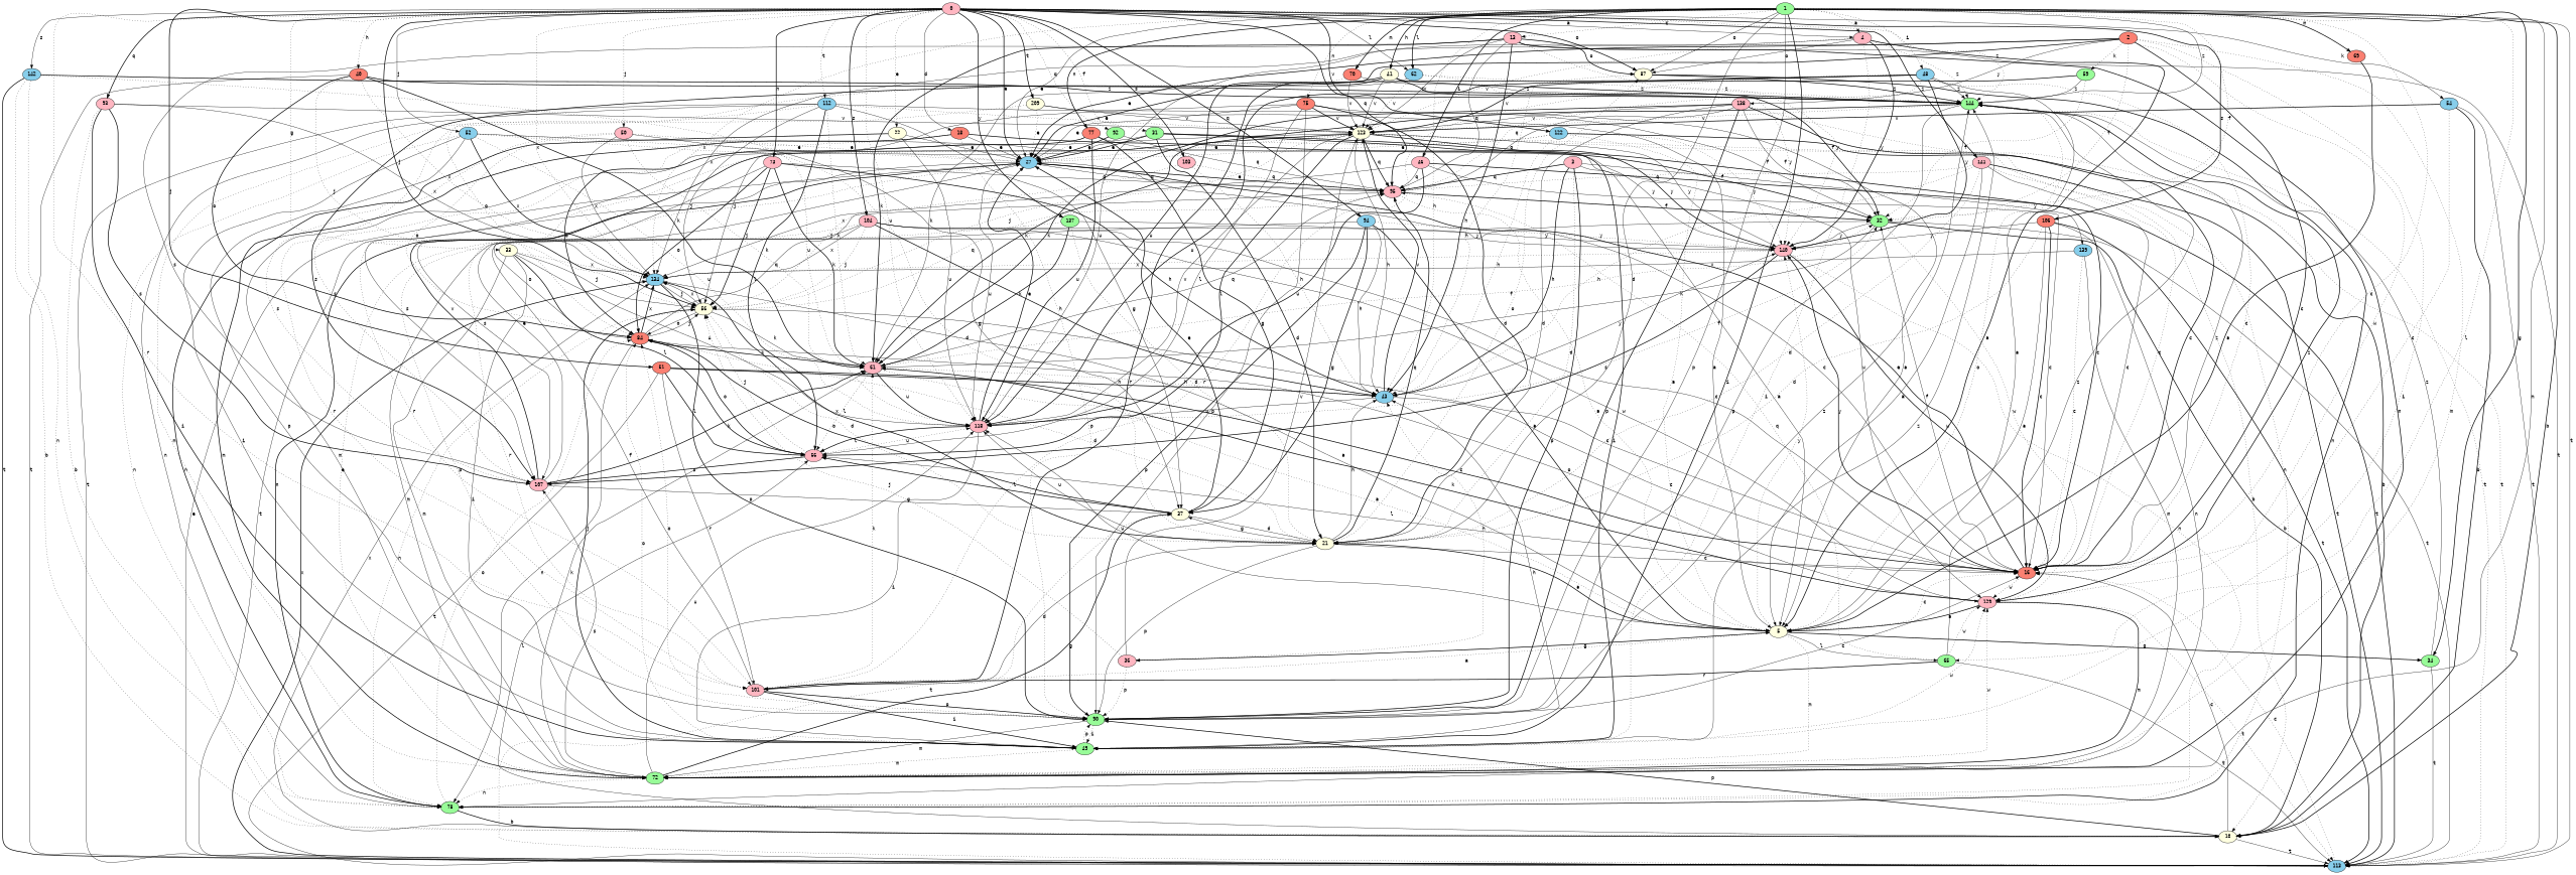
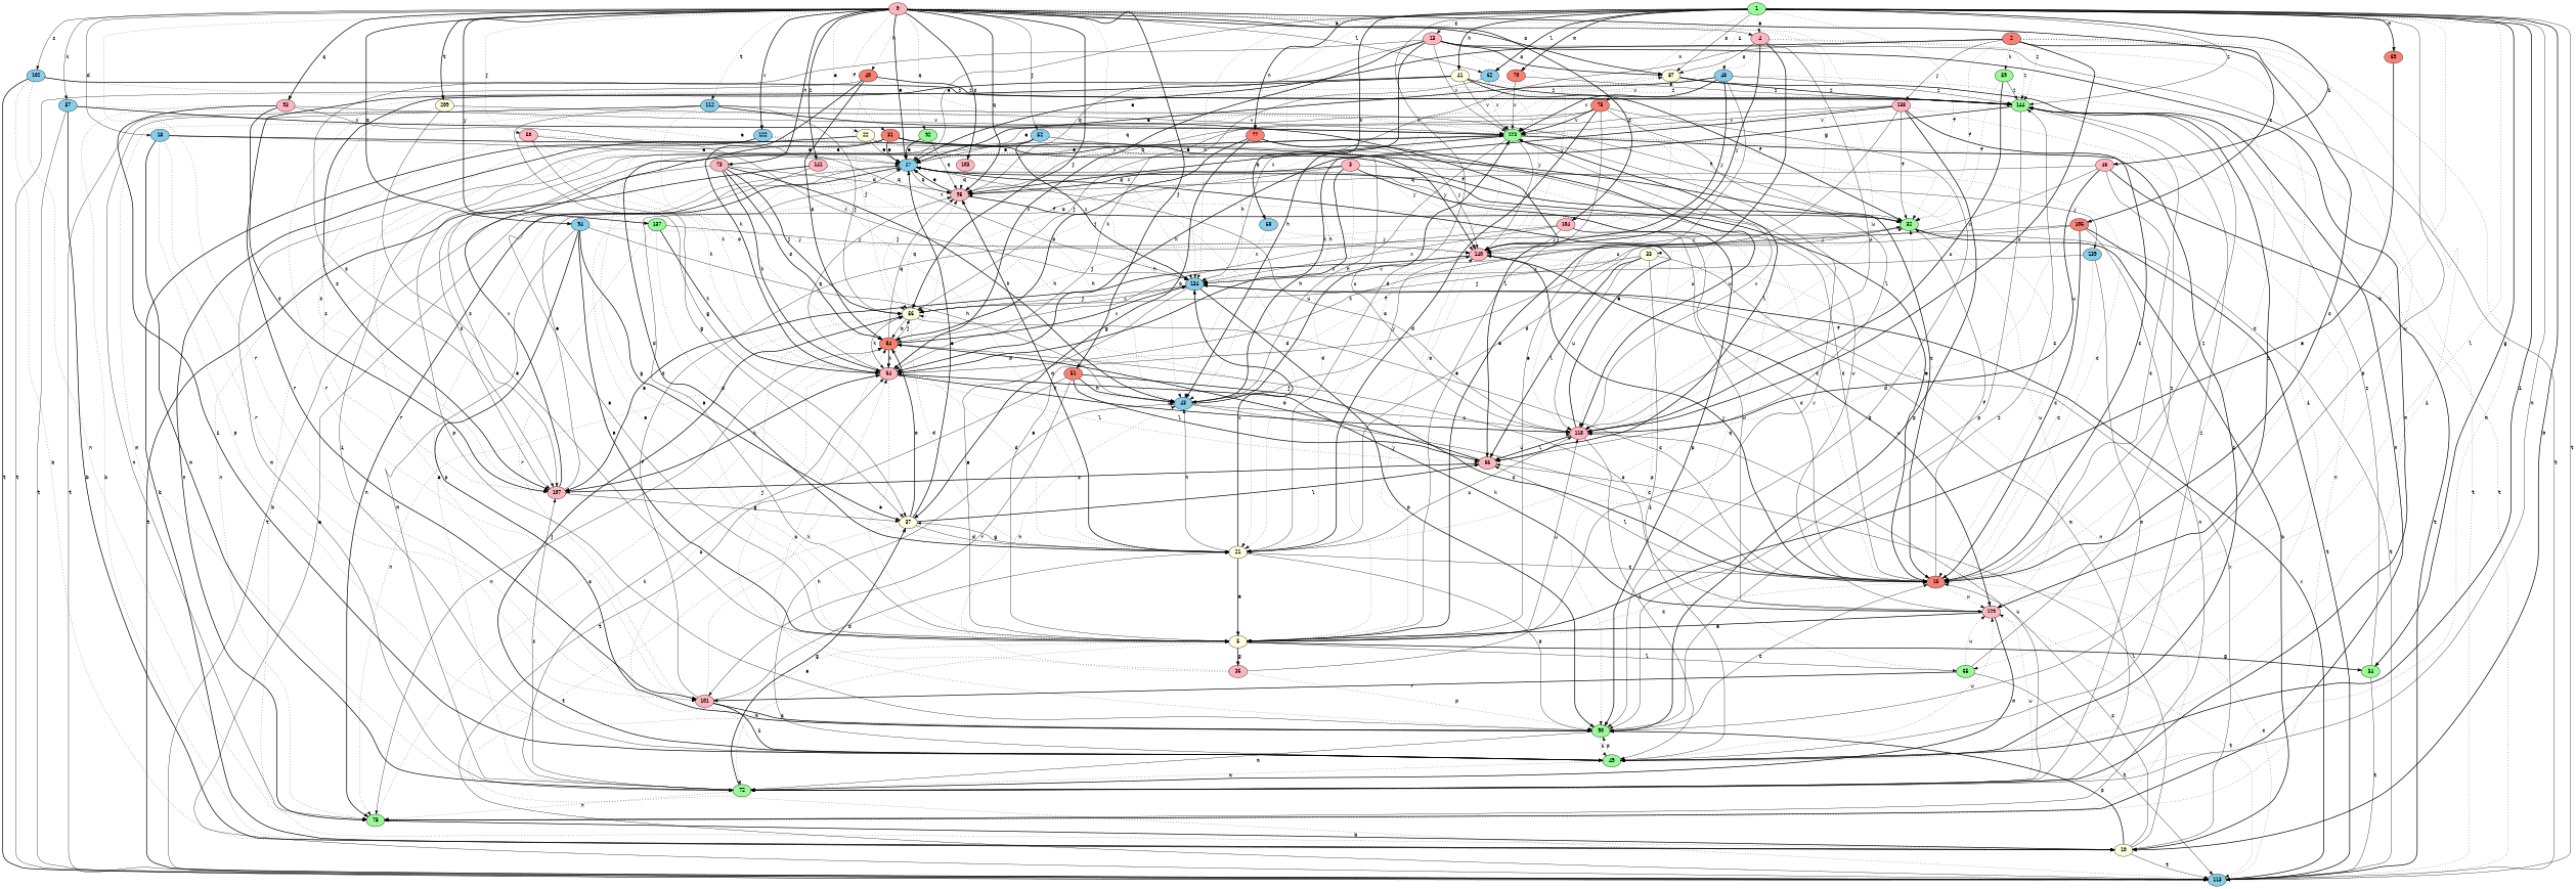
  strict digraph {
    fontname="DejaVu Sans Mono"
    node [fillcolor=lightpink fontname="DejaVu Sans Mono" style=filled]
    edge [fontname="DejaVu Sans Mono" style=solid]
    0
    4
-   18 [fillcolor=salmon]
+   18 [fillcolor=skyblue]
    22 [fillcolor=lightyellow]
    27 [fillcolor=skyblue]
-   31 [fillcolor=palegreen]
+   31 [fillcolor=salmon]
    33 [fillcolor=lightyellow]
    40 [fillcolor=salmon]
    50
    51 [fillcolor=salmon]
    52 [fillcolor=skyblue]
    56 [fillcolor=lightyellow]
-   57 [fillcolor=skyblue label=54]
+   57 [fillcolor=skyblue]
    62 [fillcolor=skyblue]
    73
    n16 [fillcolor=lightyellow label=87]
    92 [fillcolor=palegreen]
    93
    94 [fillcolor=skyblue]
    95
    101
-   102 [fillcolor=skyblue label=142]
+   102 [fillcolor=skyblue]
    103
    104
    106 [fillcolor=salmon]
    n26 [fillcolor=lightyellow label=209]
    112 [fillcolor=skyblue]
    118
    122 [fillcolor=skyblue]
    134 [fillcolor=skyblue]
    137 [fillcolor=palegreen]
    141
    144 [fillcolor=palegreen]
    49 [fillcolor=palegreen]
    5 [fillcolor=lightyellow]
-   123 [fillcolor=lightyellow]
+   123 [fillcolor=palegreen]
    140
    32 [fillcolor=palegreen]
    72 [fillcolor=palegreen]
    90 [fillcolor=palegreen]
    78 [fillcolor=palegreen]
    16 [fillcolor=salmon]
    113 [fillcolor=skyblue]
    21 [fillcolor=lightyellow]
    66
-   61
+   61 [label=64]
    84 [fillcolor=salmon]
    107
    37 [fillcolor=lightyellow]
    43 [fillcolor=skyblue]
    129
    10 [fillcolor=lightyellow]
    1 [fillcolor=palegreen]
    13
    34 [fillcolor=palegreen]
    41 [fillcolor=lightyellow]
    46
    48 [fillcolor=skyblue]
+   58 [fillcolor=skyblue]
    65 [fillcolor=palegreen]
    69 [fillcolor=salmon]
    70 [fillcolor=salmon]
    75 [fillcolor=salmon]
    77 [fillcolor=salmon]
    2 [fillcolor=salmon]
    59 [fillcolor=palegreen]
    138
    3
    139 [fillcolor=skyblue]
    36
    0 -> 4 [label=a]
    0 -> 18 [label=d]
    0 -> 22 [label=e style=dotted]
    0 -> 27 [label=e style=bold]
    0 -> 31 [label=f style=dotted]
    0 -> 33 [label=g style=dotted]
    0 -> 40 [label=h style=dotted]
    0 -> 50 [label=j style=dotted]
    0 -> 51 [label=j style=bold]
    0 -> 52 [label=j]
    0 -> 56 [label=j style=bold]
    0 -> 57 [label=k]
    0 -> 62 [label=l]
    0 -> 73 [label=n style=bold]
    0 -> n16 [label=o style=bold]
    0 -> 92 [label=q style=dotted]
    0 -> 93 [label=q style=bold]
    0 -> 94 [label=q style=bold]
    0 -> 95 [label=q style=bold]
    0 -> 101 [label=r style=dotted]
    0 -> 102 [label=s]
    0 -> 103 [label=s style=bold]
    0 -> 104 [label=s style=bold]
    0 -> 106 [label=s style=bold]
    0 -> n26 [label=t style=bold]
    0 -> 112 [label=t style=dotted]
    0 -> 118 [label=u style=dotted]
    0 -> 122 [label=v style=bold]
    0 -> 134 [label=x style=dotted]
    0 -> 137 [label=y style=bold]
    0 -> 141 [label=z style=bold]
    0 -> 144 [label=z style=dotted]
    4 -> n16 [label=o]
    4 -> 118 [label=u]
    4 -> 144 [label=z style=dotted]
    4 -> 49 [label=i style=dotted]
    4 -> 5 [label=a style=bold]
    4 -> 123 [label=v style=dotted]
    4 -> 140 [label=y style=bold]
    18 -> 27 [label=e]
    18 -> 101 [label=r style=dotted]
    18 -> 32 [label=f style=bold]
    18 -> 72 [label=m style=bold]
    18 -> 90 [label=p style=dotted]
    22 -> 27 [label=e]
    22 -> 118 [label=u]
    22 -> 78 [label=n style=bold]
    27 -> 95 [label=q]
    27 -> 118 [label=u]
    27 -> 78 [label=n style=bold]
    27 -> 16 [label=c]
    27 -> 113 [label=t]
    31 -> 27 [label=e style=bold]
    31 -> 140 [label=y style=bold]
    31 -> 72 [label=m]
    31 -> 16 [label=c style=bold]
    31 -> 21 [label=d style=bold]
    33 -> 56 [label=j]
    33 -> 118 [label=u]
    33 -> 134 [label=x style=dotted]
    33 -> 49 [label=i]
    33 -> 72 [label=m]
    33 -> 66 [label=l style=bold]
    40 -> 56 [label=j style=dotted]
    40 -> 134 [label=x style=dotted]
    40 -> 144 [label=z style=bold]
    40 -> 113 [label=t]
    40 -> 61 [label=k style=bold]
    40 -> 84 [label=o style=bold]
    50 -> 27 [label=e style=dotted]
    50 -> 134 [label=x]
    50 -> 61 [label=k style=dotted]
    50 -> 84 [label=o style=dotted]
    50 -> 107 [label=s style=dotted]
    50 -> 37 [label=g]
    51 -> 101 [label=r]
    51 -> 16 [label=c style=bold]
    51 -> 113 [label=t]
    51 -> 66 [label=l style=bold]
    51 -> 43 [label=h style=bold]
    52 -> 27 [label=e style=dotted]
    52 -> 118 [label=u style=dotted]
    52 -> 134 [label=x style=bold]
    52 -> 49 [label=i]
    52 -> 90 [label=p]
    52 -> 78 [label=n style=dotted]
    52 -> 21 [label=d style=dotted]
    52 -> 129 [label=w]
    56 -> 95 [label=q style=dotted]
    56 -> 134 [label=x]
    56 -> 78 [label=n style=dotted]
    56 -> 16 [label=c]
    56 -> 21 [label=d style=dotted]
    56 -> 61 [label=k]
    56 -> 84 [label=o]
    57 -> 123 [label=v style=bold]
    57 -> 16 [label=c style=dotted]
    57 -> 113 [label=t]
    57 -> 10 [label=b style=bold]
    62 -> 144 [label=z style=dotted]
    62 -> 123 [label=v style=dotted]
    62 -> 140 [label=y style=dotted]
    62 -> 61 [label=k]
    73 -> 56 [label=j style=bold]
    73 -> 95 [label=q]
    73 -> 61 [label=k style=bold]
    73 -> 84 [label=o style=bold]
    73 -> 107 [label=s]
    73 -> 43 [label=h style=bold]
    n16 -> 144 [label=z style=bold]
    n16 -> 78 [label=n style=bold]
    n16 -> 43 [label=h style=dotted]
    92 -> 27 [label=e style=bold]
    92 -> 95 [label=q]
    93 -> 134 [label=x]
    93 -> 49 [label=i style=bold]
    93 -> 123 [label=v]
    93 -> 107 [label=s style=bold]
    93 -> 10 [label=b style=dotted]
    94 -> 5 [label=a style=bold]
    94 -> 140 [label=y style=dotted]
    94 -> 72 [label=m]
    94 -> 90 [label=p style=bold]
    94 -> 37 [label=g style=bold]
    94 -> 43 [label=h]
    95 -> 27 [label=e style=bold]
    95 -> 5 [label=a style=dotted]
    95 -> 32 [label=f style=bold]
    101 -> 49 [label=i style=bold]
    101 -> 5 [label=a style=dotted]
    101 -> 32 [label=f]
    101 -> 90 [label=p style=bold]
    101 -> 21 [label=d]
    101 -> 61 [label=k style=dotted]
    102 -> 118 [label=u style=dotted]
    102 -> 144 [label=z style=bold]
    102 -> 78 [label=n style=dotted]
    102 -> 113 [label=t style=bold]
    102 -> 10 [label=b style=dotted]
    103 -> 56 [label=j style=dotted]
    103 -> 95 [label=q style=dotted]
    103 -> 43 [label=h style=dotted]
    104 -> 56 [label=j style=dotted]
    104 -> 134 [label=x]
    104 -> 140 [label=y]
    104 -> 90 [label=p style=dotted]
    104 -> 16 [label=c]
    104 -> 84 [label=o]
-   104 -> 43 [label=h style=bold]
    104 -> 129 [label=w]
    106 -> 5 [label=a]
    106 -> 140 [label=y]
    106 -> 78 [label=n]
    106 -> 16 [label=c style=bold]
    106 -> 113 [label=t style=bold]
    106 -> 21 [label=d style=dotted]
    n26 -> 27 [label=e style=dotted]
    n26 -> 5 [label=a]
    n26 -> 123 [label=v]
    n26 -> 107 [label=s style=dotted]
    112 -> 56 [label=j]
    112 -> 123 [label=v style=dotted]
    112 -> 32 [label=f]
    112 -> 72 [label=m style=dotted]
    112 -> 78 [label=n]
    112 -> 113 [label=t]
    112 -> 66 [label=l style=bold]
    112 -> 61 [label=k style=dotted]
    112 -> 37 [label=g]
    118 -> 27 [label=e style=bold]
    118 -> 49 [label=i]
    118 -> 123 [label=v]
    118 -> 32 [label=f style=dotted]
    118 -> 66 [label=l style=bold]
    122 -> 27 [label=e style=dotted]
    122 -> 101 [label=r style=dotted]
    122 -> 5 [label=a style=dotted]
    122 -> 140 [label=y style=dotted]
    122 -> 43 [label=h style=dotted]
    122 -> 10 [label=b style=bold]
    134 -> 56 [label=j]
    134 -> 5 [label=a]
    134 -> 90 [label=p style=bold]
    137 -> 101 [label=r style=dotted]
    137 -> 140 [label=y]
    137 -> 21 [label=d style=dotted]
    137 -> 61 [label=k style=bold]
    141 -> 95 [label=q style=dotted]
    141 -> 5 [label=a]
-   141 -> 16 [label=c]
+   141 -> 16 [label=c style=dotted]
    141 -> 113 [label=t style=bold]
    141 -> 21 [label=d style=dotted]
    141 -> 43 [label=h style=dotted]
    141 -> 10 [label=b style=dotted]
    144 -> 123 [label=v style=dotted]
    144 -> 90 [label=p]
    144 -> 113 [label=t style=dotted]
    144 -> 61 [label=k style=bold]
    49 -> 56 [label=j style=bold]
    49 -> 144 [label=z]
    49 -> 72 [label=m style=dotted]
    49 -> 90 [label=p style=dotted]
    49 -> 84 [label=o style=dotted]
    49 -> 43 [label=h]
    49 -> 129 [label=w style=dotted]
-   5 -> 144 [label=o style=dotted]
+   5 -> n16 [label=o style=dotted]
    5 -> 118 [label=u]
    5 -> 140 [label=y style=dotted]
    5 -> 72 [label=m style=dotted]
    5 -> 16 [label=c style=dotted]
    5 -> 34 [label=g style=bold]
    5 -> 65 [label=l]
    5 -> 36 [label=g style=bold]
    123 -> 27 [label=e style=dotted]
    123 -> 56 [label=j style=dotted]
    123 -> 95 [label=q style=bold]
    123 -> 49 [label=i style=bold]
    123 -> 140 [label=y]
    123 -> 78 [label=n style=dotted]
    123 -> 16 [label=c style=dotted]
    123 -> 66 [label=l style=bold]
    123 -> 107 [label=s]
    123 -> 43 [label=h]
    140 -> 134 [label=x style=dotted]
    140 -> 78 [label=n style=dotted]
    140 -> 107 [label=s style=bold]
    140 -> 129 [label=w style=bold]
    32 -> 140 [label=y]
    32 -> 113 [label=t]
    32 -> 61 [label=k]
    32 -> 129 [label=w style=dotted]
    32 -> 10 [label=b style=bold]
    72 -> 27 [label=e style=dotted]
    72 -> 118 [label=u]
    72 -> 78 [label=n style=dotted]
    72 -> 61 [label=k]
    72 -> 107 [label=s]
    72 -> 37 [label=g style=bold]
    72 -> 129 [label=w style=dotted]
    90 -> 144 [label=z]
    90 -> 49 [label=i style=dotted]
    90 -> 72 [label=m]
    90 -> 16 [label=c]
    90 -> 84 [label=o style=dotted]
    78 -> 84 [label=o style=dotted]
    78 -> 10 [label=b style=bold]
    16 -> 27 [label=e style=bold]
    16 -> 144 [label=z]
    16 -> 140 [label=y style=bold]
    16 -> 32 [label=f]
    16 -> 66 [label=l]
    16 -> 129 [label=w style=dotted]
    113 -> 27 [label=e]
    113 -> 134 [label=x style=bold]
    113 -> 16 [label=c style=dotted]
    21 -> n16 [label=o style=dotted]
    21 -> 95 [label=q style=bold]
    21 -> 118 [label=u]
    21 -> 134 [label=x style=bold]
    21 -> 5 [label=a style=bold]
    21 -> 90 [label=p]
    21 -> 16 [label=c]
    21 -> 37 [label=g]
    21 -> 43 [label=h]
    66 -> 56 [label=j style=dotted]
    66 -> 118 [label=u style=dotted]
    66 -> 84 [label=o style=bold]
    66 -> 107 [label=s style=bold]
    61 -> 95 [label=q]
    61 -> 118 [label=u style=bold]
    61 -> 5 [label=a style=dotted]
    61 -> 32 [label=f style=dotted]
    61 -> 66 [label=l style=dotted]
    61 -> 43 [label=h style=dotted]
    84 -> 56 [label=j]
    84 -> 95 [label=q]
    84 -> 134 [label=x style=bold]
    84 -> 78 [label=n]
    84 -> 21 [label=d style=dotted]
    84 -> 61 [label=k style=bold]
    107 -> 27 [label=e]
    107 -> 123 [label=v style=bold]
    107 -> 61 [label=k style=bold]
    107 -> 37 [label=g]
    37 -> 27 [label=e style=bold]
    37 -> 113 [label=t style=dotted]
    37 -> 21 [label=d]
    37 -> 66 [label=l style=bold]
    37 -> 84 [label=o style=bold]
    43 -> 118 [label=u]
    43 -> 123 [label=v style=bold]
    43 -> 140 [label=y]
    43 -> 16 [label=c]
    129 -> 144 [label=z style=bold]
    129 -> 5 [label=a style=bold]
    129 -> 72 [label=m style=bold]
    129 -> 113 [label=t style=dotted]
    129 -> 61 [label=k style=bold]
    129 -> 84 [label=o]
    10 -> 134 [label=x]
    10 -> 90 [label=p style=bold]
    10 -> 16 [label=c]
    10 -> 113 [label=t]
    10 -> 66 [label=l]
    1 -> 4 [label=a style=dotted]
    1 -> 27 [label=e]
    1 -> 62 [label=l style=bold]
    1 -> n16 [label=o]
    1 -> 134 [label=x style=dotted]
    1 -> 144 [label=z]
    1 -> 49 [label=i style=bold]
    1 -> 32 [label=f style=dotted]
    1 -> 72 [label=m]
    1 -> 90 [label=p]
    1 -> 16 [label=c style=dotted]
    1 -> 113 [label=t]
    1 -> 21 [label=d]
    1 -> 43 [label=h style=dotted]
    1 -> 10 [label=b style=bold]
    1 -> 13 [label=c style=dotted]
    1 -> 34 [label=g style=bold]
    1 -> 41 [label=h style=bold]
    1 -> 46 [label=i style=bold]
    1 -> 48 [label=i style=dotted]
+   1 -> 58 [label=k style=bold]
    1 -> 65 [label=l style=dotted]
    1 -> 69 [label=m style=bold]
    1 -> 70 [label=m style=bold]
    1 -> 75 [label=n style=dotted]
    1 -> 77 [label=n style=bold]
    13 -> n16 [label=o style=bold]
    13 -> 95 [label=q]
    13 -> 123 [label=v]
    13 -> 140 [label=y style=dotted]
    13 -> 72 [label=m style=bold]
    13 -> 113 [label=t]
    13 -> 61 [label=k style=bold]
    13 -> 107 [label=s]
    13 -> 43 [label=h style=bold]
    34 -> 144 [label=z]
    34 -> 113 [label=t]
    41 -> 101 [label=r style=bold]
    41 -> 144 [label=z style=bold]
    41 -> 123 [label=v]
    41 -> 32 [label=f style=bold]
    41 -> 107 [label=s style=bold]
    46 -> 95 [label=q]
    46 -> 118 [label=u style=bold]
    46 -> 134 [label=x]
    46 -> 16 [label=c]
    46 -> 113 [label=t style=bold]
    48 -> 27 [label=e style=bold]
    48 -> 95 [label=q style=dotted]
    48 -> 101 [label=r style=dotted]
    48 -> 144 [label=z]
    48 -> 5 [label=a]
    48 -> 123 [label=v style=bold]
    48 -> 140 [label=y style=bold]
    48 -> 16 [label=c style=dotted]
+   58 -> 134 [label=x style=dotted]
+   58 -> 140 [label=y style=dotted]
    65 -> 95 [label=q style=dotted]
    65 -> 101 [label=r style=bold]
    65 -> 144 [label=z]
    65 -> 113 [label=t]
    65 -> 129 [label=w style=dotted]
    69 -> 5 [label=a style=bold]
    70 -> 144 [label=z]
    70 -> 123 [label=v]
    70 -> 84 [label=o style=dotted]
    75 -> 27 [label=e]
    75 -> 56 [label=j]
    75 -> 5 [label=a]
    75 -> 123 [label=v style=bold]
    75 -> 90 [label=p]
    75 -> 21 [label=d style=bold]
    75 -> 66 [label=l]
    77 -> 27 [label=e style=dotted]
    77 -> 118 [label=u style=bold]
    77 -> 140 [label=y]
    77 -> 84 [label=o style=bold]
    77 -> 37 [label=g style=bold]
    2 -> 27 [label=e style=bold]
    2 -> 118 [label=u style=bold]
    2 -> 134 [label=x]
    2 -> 49 [label=i style=dotted]
    2 -> 32 [label=f style=dotted]
    2 -> 72 [label=m style=dotted]
    2 -> 16 [label=c style=bold]
    2 -> 129 [label=w style=dotted]
    2 -> 59 [label=k style=dotted]
    2 -> 138 [label=y]
    59 -> 118 [label=u style=bold]
    59 -> 144 [label=z]
    59 -> 32 [label=f style=dotted]
    138 -> 95 [label=q]
    138 -> 123 [label=v]
    138 -> 32 [label=f]
    138 -> 90 [label=p style=bold]
    138 -> 16 [label=c style=bold]
    138 -> 113 [label=t style=dotted]
    138 -> 21 [label=d]
    138 -> 61 [label=k style=bold]
    3 -> 95 [label=q style=bold]
    3 -> 5 [label=a]
    3 -> 90 [label=p style=bold]
    3 -> 21 [label=d style=dotted]
    3 -> 43 [label=h style=bold]
    3 -> 139 [label=y]
    139 -> 134 [label=x]
    139 -> 72 [label=m]
    139 -> 16 [label=c style=dotted]
    36 -> 56 [label=j style=dotted]
    36 -> 123 [label=v]
    36 -> 90 [label=p style=dotted]
    36 -> 43 [label=h style=dotted]
  }
